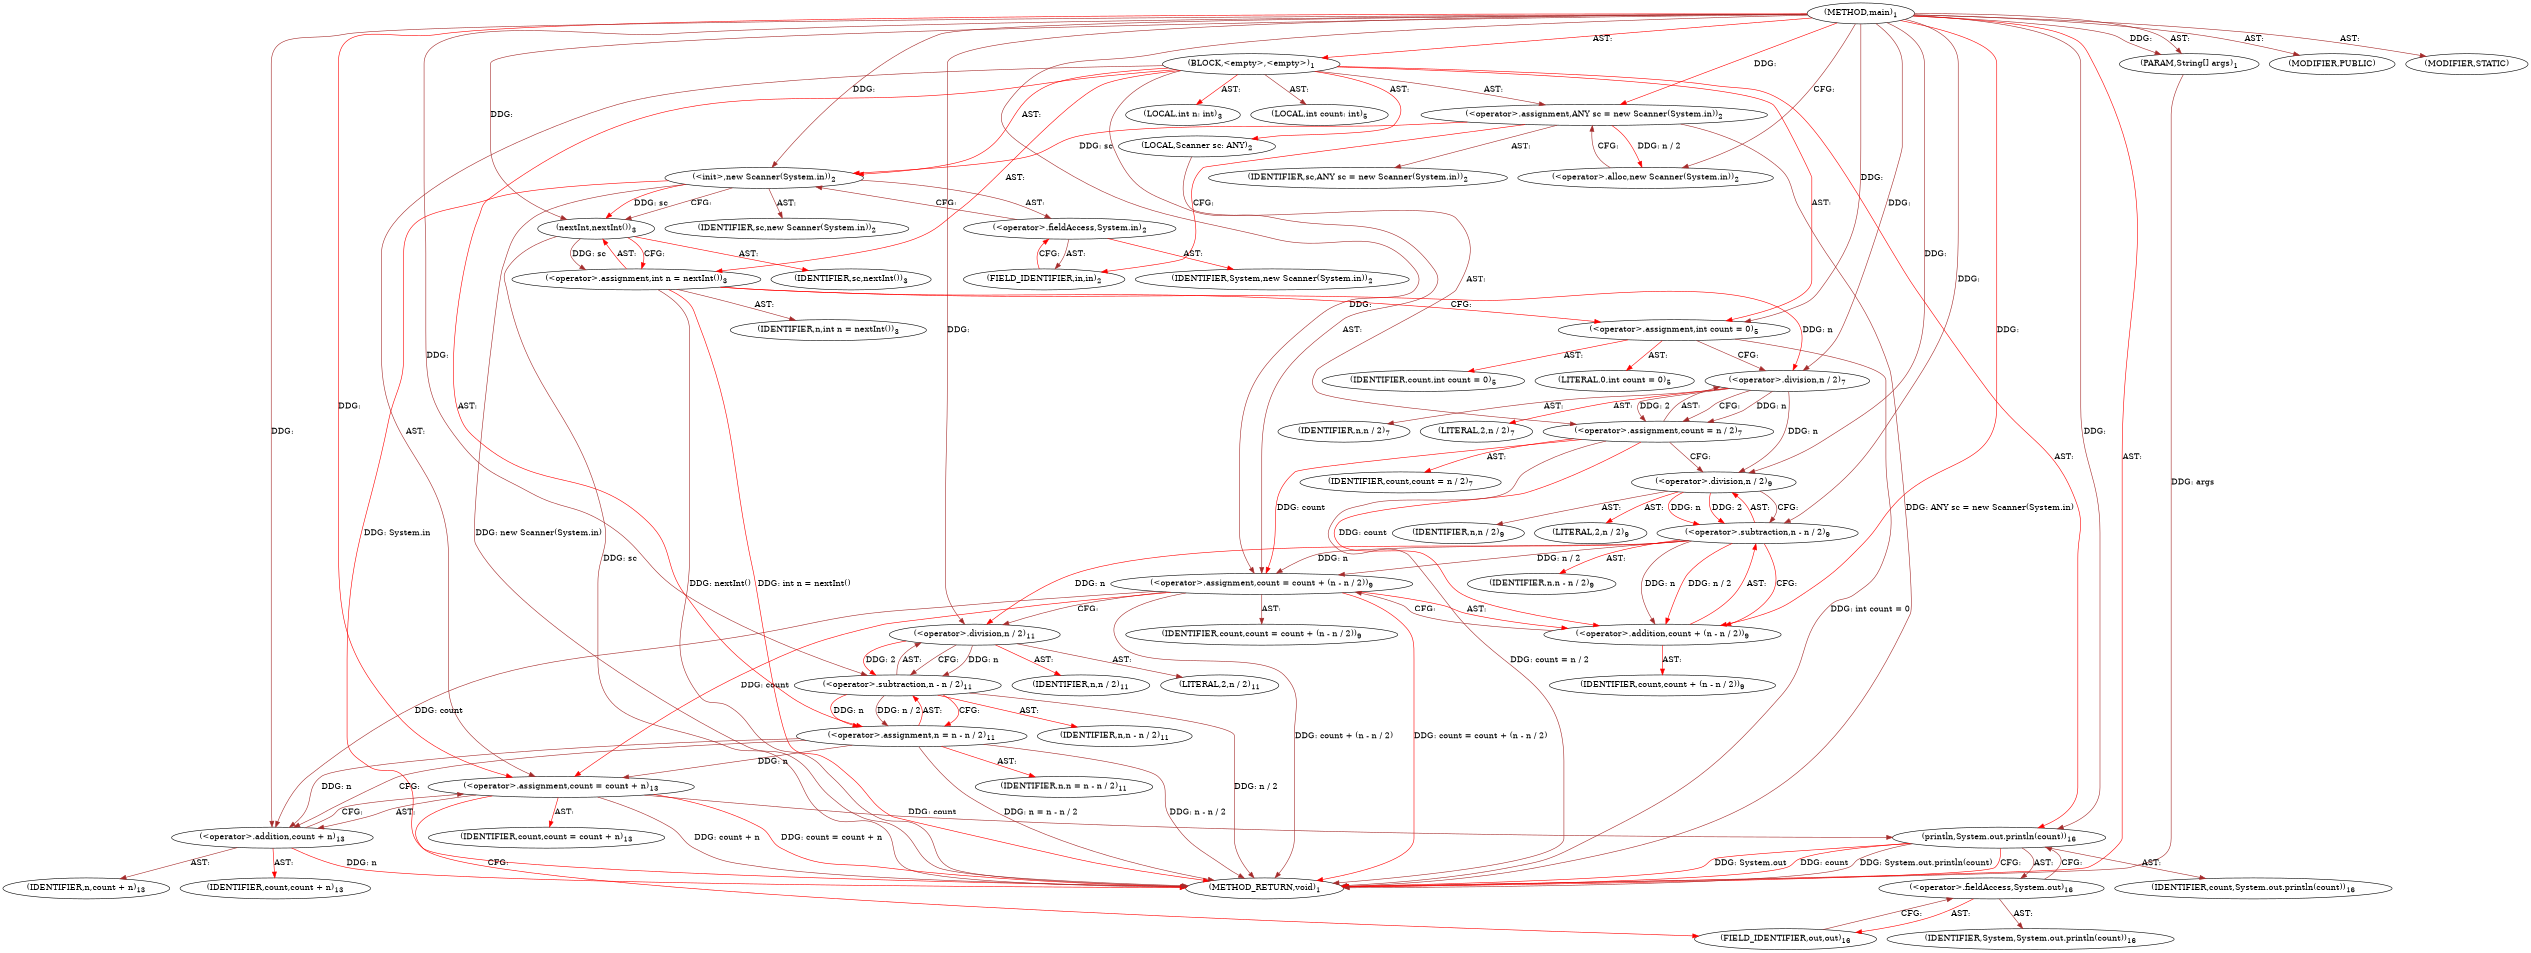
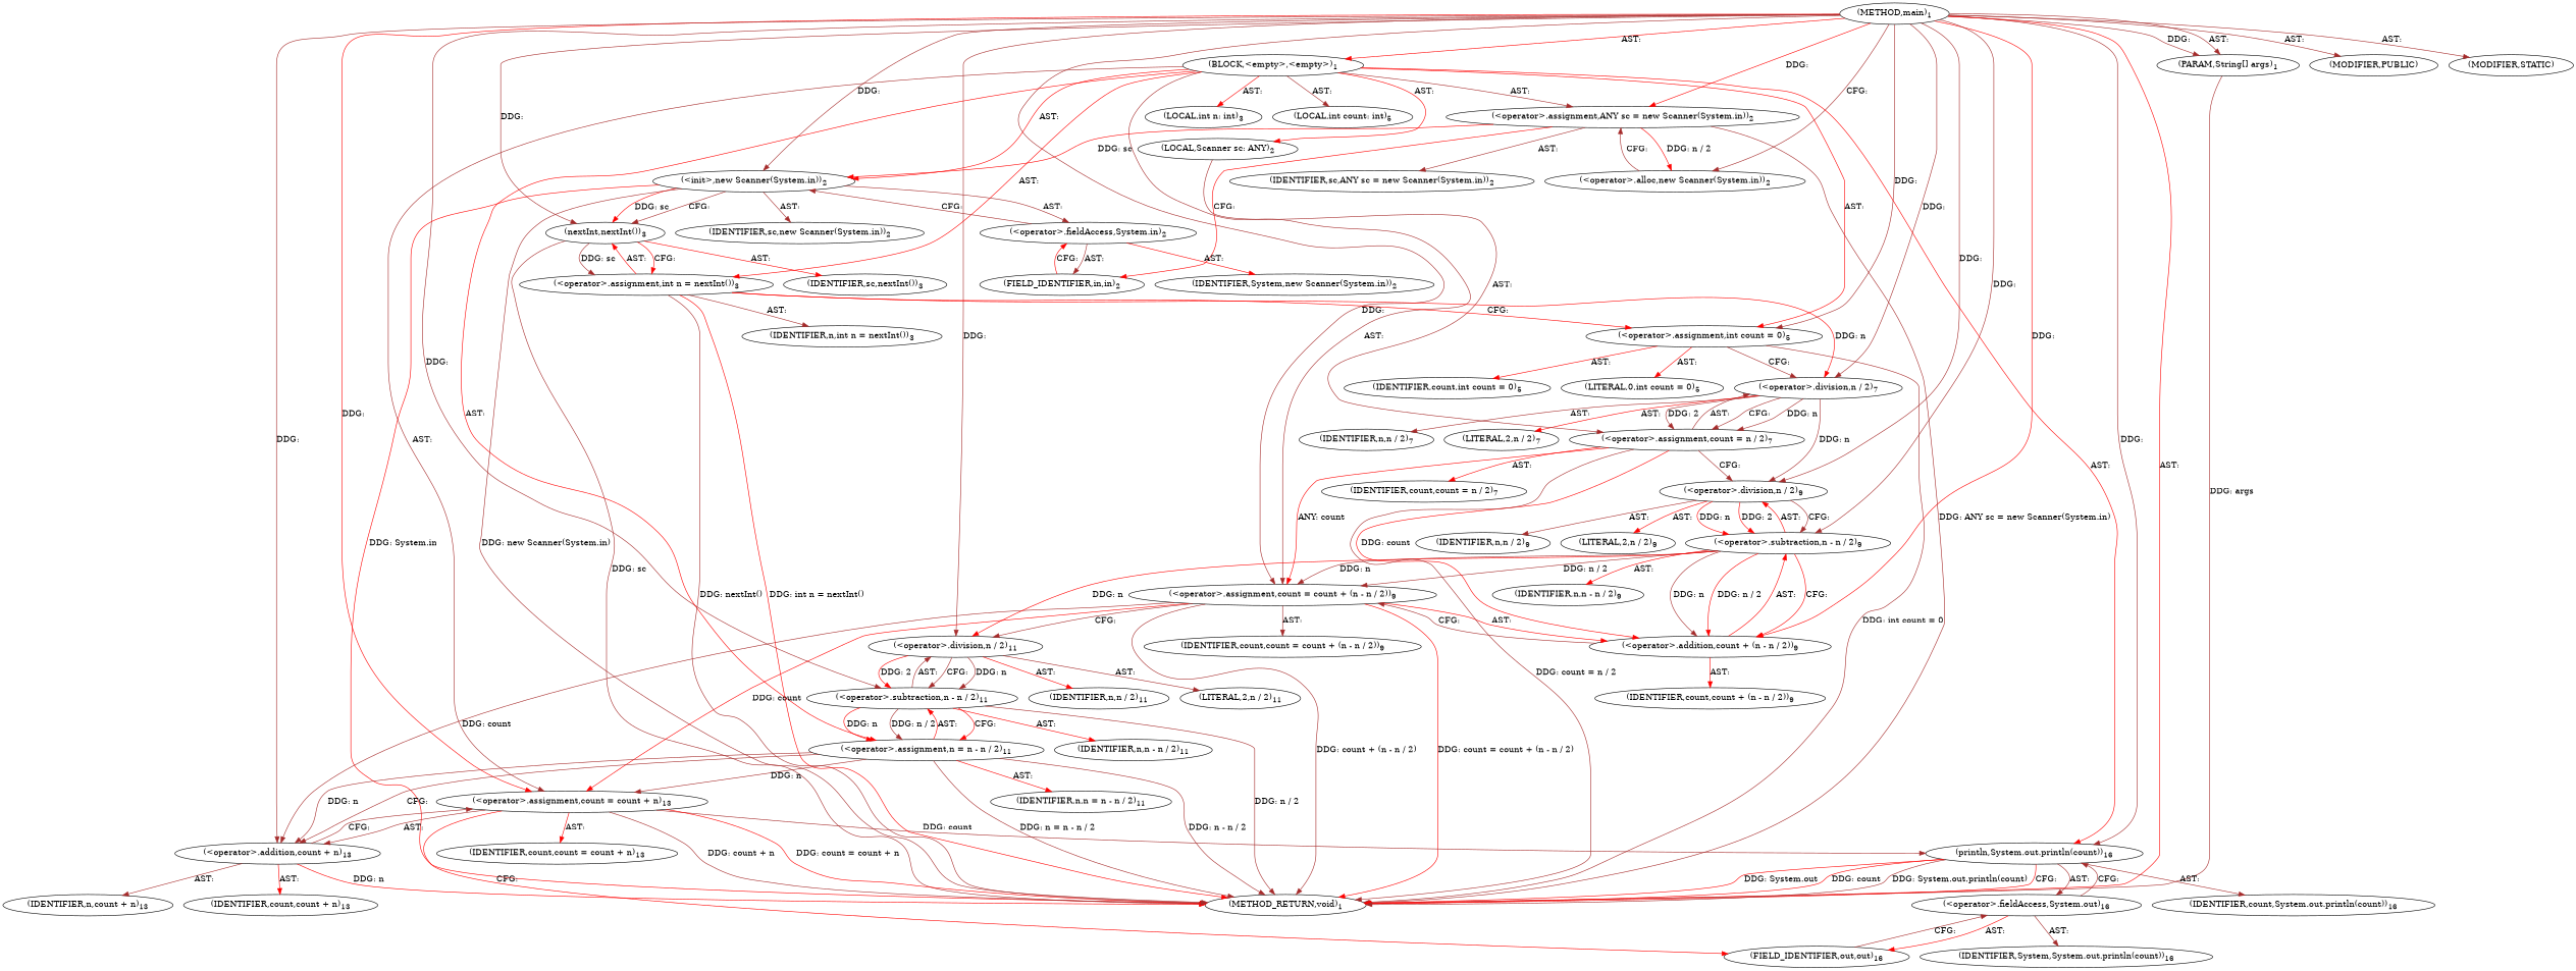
  digraph {
    edge [color=brown]
    n1 [label=<(METHOD,main)<SUB>1</SUB>>]
    n2 [label=<(PARAM,String[] args)<SUB>1</SUB>>]
    n3 [label=<(BLOCK,&lt;empty&gt;,&lt;empty&gt;)<SUB>1</SUB>>]
    n4 [label=<(&lt;operator&gt;.assignment,ANY sc = new Scanner(System.in))<SUB>2</SUB>>]
    n5 [label=<(&lt;operator&gt;.alloc,new Scanner(System.in))<SUB>2</SUB>>]
    n6 [label=<(&lt;init&gt;,new Scanner(System.in))<SUB>2</SUB>>]
    n7 [label=<(nextInt,nextInt())<SUB>3</SUB>>]
    n8 [label=<(&lt;operator&gt;.assignment,int count = 0)<SUB>5</SUB>>]
    n9 [label=<(&lt;operator&gt;.division,n / 2)<SUB>7</SUB>>]
    n10 [label=<(&lt;operator&gt;.assignment,count = count + (n - n / 2))<SUB>9</SUB>>]
    n11 [label=<(&lt;operator&gt;.addition,count + (n - n / 2))<SUB>9</SUB>>]
    n12 [label=<(&lt;operator&gt;.subtraction,n - n / 2)<SUB>9</SUB>>]
    n13 [label=<(&lt;operator&gt;.division,n / 2)<SUB>9</SUB>>]
    n14 [label=<(&lt;operator&gt;.subtraction,n - n / 2)<SUB>11</SUB>>]
    n15 [label=<(&lt;operator&gt;.division,n / 2)<SUB>11</SUB>>]
    n16 [label=<(&lt;operator&gt;.assignment,count = count + n)<SUB>13</SUB>>]
    n17 [label=<(&lt;operator&gt;.addition,count + n)<SUB>13</SUB>>]
    n18 [label=<(println,System.out.println(count))<SUB>16</SUB>>]
    n19 [label=<(MODIFIER,PUBLIC)>]
    n20 [label=<(MODIFIER,STATIC)>]
    n21 [label=<(METHOD_RETURN,void)<SUB>1</SUB>>]
    n22 [label=<(LOCAL,Scanner sc: ANY)<SUB>2</SUB>>]
    n23 [label=<(LOCAL,int n: int)<SUB>3</SUB>>]
    n24 [label=<(&lt;operator&gt;.assignment,int n = nextInt())<SUB>3</SUB>>]
    n25 [label=<(LOCAL,int count: int)<SUB>5</SUB>>]
    n26 [label=<(&lt;operator&gt;.assignment,n = n - n / 2)<SUB>11</SUB>>]
    n27 [label=<(IDENTIFIER,sc,ANY sc = new Scanner(System.in))<SUB>2</SUB>>]
    n28 [label=<(FIELD_IDENTIFIER,in,in)<SUB>2</SUB>>]
    n29 [label=<(IDENTIFIER,sc,new Scanner(System.in))<SUB>2</SUB>>]
    n30 [label=<(&lt;operator&gt;.fieldAccess,System.in)<SUB>2</SUB>>]
    n31 [label=<(IDENTIFIER,sc,nextInt())<SUB>3</SUB>>]
    n32 [label=<(IDENTIFIER,count,int count = 0)<SUB>5</SUB>>]
    n33 [label=<(LITERAL,0,int count = 0)<SUB>5</SUB>>]
    n34 [label=<(&lt;operator&gt;.assignment,count = n / 2)<SUB>7</SUB>>]
    n35 [label=<(IDENTIFIER,n,n / 2)<SUB>7</SUB>>]
    n36 [label=<(LITERAL,2,n / 2)<SUB>7</SUB>>]
    n37 [label=<(IDENTIFIER,count,count = count + (n - n / 2))<SUB>9</SUB>>]
    n38 [label=<(IDENTIFIER,count,count + (n - n / 2))<SUB>9</SUB>>]
    n39 [label=<(IDENTIFIER,n,n - n / 2)<SUB>9</SUB>>]
    n40 [label=<(IDENTIFIER,n,n / 2)<SUB>9</SUB>>]
    n41 [label=<(LITERAL,2,n / 2)<SUB>9</SUB>>]
    n42 [label=<(IDENTIFIER,n,n - n / 2)<SUB>11</SUB>>]
    n43 [label=<(IDENTIFIER,n,n / 2)<SUB>11</SUB>>]
    n44 [label=<(LITERAL,2,n / 2)<SUB>11</SUB>>]
    n45 [label=<(IDENTIFIER,count,count = count + n)<SUB>13</SUB>>]
    n46 [label=<(FIELD_IDENTIFIER,out,out)<SUB>16</SUB>>]
    n47 [label=<(IDENTIFIER,count,count + n)<SUB>13</SUB>>]
    n48 [label=<(IDENTIFIER,n,count + n)<SUB>13</SUB>>]
    n49 [label=<(&lt;operator&gt;.fieldAccess,System.out)<SUB>16</SUB>>]
    n50 [label=<(IDENTIFIER,count,System.out.println(count))<SUB>16</SUB>>]
    n51 [label=<(IDENTIFIER,n,int n = nextInt())<SUB>3</SUB>>]
    n52 [label=<(IDENTIFIER,count,count = n / 2)<SUB>7</SUB>>]
    n53 [label=<(IDENTIFIER,n,n = n - n / 2)<SUB>11</SUB>>]
    n54 [label=<(IDENTIFIER,System,new Scanner(System.in))<SUB>2</SUB>>]
    n55 [label=<(IDENTIFIER,System,System.out.println(count))<SUB>16</SUB>>]
    n1 -> n2 [label="AST: "]
    n1 -> n2 [label="DDG: "]
    n1 -> n3 [color=red label="AST: "]
    n1 -> n4 [color=red label="DDG: "]
    n1 -> n5 [label="CFG: "]
    n1 -> n6 [label="DDG: "]
    n1 -> n7 [label="DDG: "]
    n1 -> n8 [label="DDG: "]
    n1 -> n9 [label="DDG: "]
    n1 -> n10 [label="DDG: "]
    n1 -> n11 [color=red label="DDG: "]
    n1 -> n12 [label="DDG: "]
    n1 -> n13 [label="DDG: "]
    n1 -> n14 [label="DDG: "]
    n1 -> n15 [label="DDG: "]
    n1 -> n16 [color=red label="DDG: "]
    n1 -> n17 [label="DDG: "]
    n1 -> n18 [label="DDG: "]
    n1 -> n19 [label="AST: "]
    n1 -> n20 [label="AST: "]
    n1 -> n21 [color=red label="AST: "]
    n2 -> n21 [label="DDG: args"]
    n3 -> n4 [label="AST: "]
    n3 -> n6 [color=red label="AST: "]
    n3 -> n8 [color=red label="AST: "]
    n3 -> n10 [label="AST: "]
    n3 -> n16 [label="AST: "]
    n3 -> n18 [color=red label="AST: "]
    n3 -> n22 [color=red label="AST: "]
    n3 -> n23 [color=red label="AST: "]
    n3 -> n24 [color=red label="AST: "]
    n3 -> n25 [label="AST: "]
    n3 -> n26 [color=red label="AST: "]
    n4 -> n5 [color=red label="DDG: n / 2"]
    n4 -> n6 [color=red label="DDG: sc"]
    n4 -> n21 [label="DDG: ANY sc = new Scanner(System.in)"]
    n4 -> n27 [label="AST: "]
    n4 -> n28 [color=red label="CFG: "]
    n5 -> n4 [label="CFG: "]
    n6 -> n7 [label="CFG: "]
    n6 -> n7 [color=red label="DDG: sc"]
    n6 -> n21 [color=red label="DDG: System.in"]
    n6 -> n21 [label="DDG: new Scanner(System.in)"]
    n6 -> n29 [label="AST: "]
    n6 -> n30 [label="AST: "]
    n7 -> n21 [label="DDG: sc"]
    n7 -> n24 [color=red label="CFG: "]
    n7 -> n24 [label="DDG: sc"]
    n7 -> n31 [color=red label="AST: "]
    n8 -> n9 [label="CFG: "]
    n8 -> n21 [label="DDG: int count = 0"]
    n8 -> n32 [color=red label="AST: "]
    n8 -> n33 [color=red label="AST: "]
    n9 -> n13 [label="DDG: n"]
    n9 -> n34 [label="CFG: "]
    n9 -> n34 [label="DDG: n"]
    n9 -> n34 [label="DDG: 2"]
    n9 -> n35 [label="AST: "]
    n9 -> n36 [color=red label="AST: "]
    n10 -> n11 [color=red label="AST: "]
    n10 -> n15 [label="CFG: "]
    n10 -> n16 [color=red label="DDG: count"]
    n10 -> n17 [label="DDG: count"]
    n10 -> n21 [label="DDG: count + (n - n / 2)"]
    n10 -> n21 [color=red label="DDG: count = count + (n - n / 2)"]
    n10 -> n37 [label="AST: "]
    n11 -> n10 [label="CFG: "]
    n11 -> n12 [color=red label="AST: "]
    n11 -> n38 [color=red label="AST: "]
    n12 -> n10 [label="DDG: n"]
    n12 -> n10 [label="DDG: n / 2"]
    n12 -> n11 [color=red label="CFG: "]
    n12 -> n11 [label="DDG: n"]
    n12 -> n11 [color=red label="DDG: n / 2"]
    n12 -> n13 [color=red label="AST: "]
    n12 -> n15 [color=red label="DDG: n"]
    n12 -> n39 [color=red label="AST: "]
    n13 -> n12 [label="CFG: "]
    n13 -> n12 [color=red label="DDG: n"]
    n13 -> n12 [color=red label="DDG: 2"]
    n13 -> n40 [label="AST: "]
    n13 -> n41 [color=red label="AST: "]
    n14 -> n15 [label="AST: "]
    n14 -> n21 [label="DDG: n / 2"]
    n14 -> n26 [color=red label="CFG: "]
    n14 -> n26 [color=red label="DDG: n"]
    n14 -> n26 [label="DDG: n / 2"]
    n14 -> n42 [color=red label="AST: "]
    n15 -> n14 [label="CFG: "]
    n15 -> n14 [label="DDG: n"]
    n15 -> n14 [color=red label="DDG: 2"]
    n15 -> n43 [color=red label="AST: "]
    n15 -> n44 [label="AST: "]
    n16 -> n17 [label="AST: "]
    n16 -> n18 [label="DDG: count"]
    n16 -> n21 [label="DDG: count + n"]
    n16 -> n21 [color=red label="DDG: count = count + n"]
    n16 -> n45 [color=red label="AST: "]
    n16 -> n46 [color=red label="CFG: "]
    n17 -> n16 [label="CFG: "]
    n17 -> n21 [color=red label="DDG: n"]
    n17 -> n47 [color=red label="AST: "]
    n17 -> n48 [label="AST: "]
    n18 -> n21 [color=red label="CFG: "]
    n18 -> n21 [color=red label="DDG: System.out"]
    n18 -> n21 [color=red label="DDG: count"]
    n18 -> n21 [label="DDG: System.out.println(count)"]
    n18 -> n49 [label="AST: "]
    n18 -> n50 [label="AST: "]
    n22 -> n34 [label="AST: "]
    n24 -> n7 [color=red label="AST: "]
    n24 -> n8 [color=red label="CFG: "]
    n24 -> n9 [color=red label="DDG: n"]
    n24 -> n21 [label="DDG: nextInt()"]
    n24 -> n21 [color=red label="DDG: int n = nextInt()"]
    n24 -> n51 [label="AST: "]
    n26 -> n14 [color=red label="AST: "]
    n26 -> n16 [label="DDG: n"]
    n26 -> n17 [label="CFG: "]
    n26 -> n17 [label="DDG: n"]
    n26 -> n21 [label="DDG: n - n / 2"]
    n26 -> n21 [label="DDG: n = n - n / 2"]
    n26 -> n53 [color=red label="AST: "]
    n28 -> n30 [color=red label="CFG: "]
    n30 -> n6 [label="CFG: "]
    n30 -> n28 [label="AST: "]
    n30 -> n54 [color=red label="AST: "]
    n34 -> n9 [label="AST: "]
-   n34 -> n10 [color=red label="DDG: count"]
+   n34 -> n10 [color=red label="ANY: count"]
    n34 -> n11 [color=red label="DDG: count"]
    n34 -> n13 [label="CFG: "]
    n34 -> n21 [label="DDG: count = n / 2"]
    n34 -> n52 [color=red label="AST: "]
    n46 -> n49 [label="CFG: "]
    n49 -> n18 [label="CFG: "]
    n49 -> n46 [color=red label="AST: "]
    n49 -> n55 [label="AST: "]
  }
